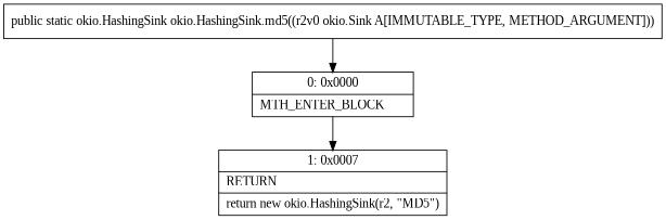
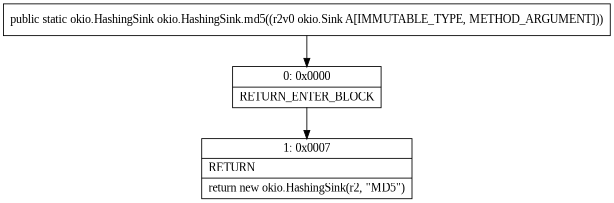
  digraph {
    fontname="Liberation Serif"
    node [shape=record fontname="Liberation Serif"]
    edge [style=solid fontname="Liberation Serif"]
-   n1 [label="{0\:\ 0x0000|MTH_ENTER_BLOCK\l}"]
+   n1 [label="{0\:\ 0x0000|RETURN_ENTER_BLOCK\l}"]
    n2 [label="{1\:\ 0x0007|RETURN\l|return new okio.HashingSink(r2, \"MD5\")\l}"]
    n3 [label="{public static okio.HashingSink okio.HashingSink.md5((r2v0 okio.Sink A[IMMUTABLE_TYPE, METHOD_ARGUMENT])) }"]
    n1 -> n2
    n3 -> n1
  }
